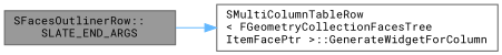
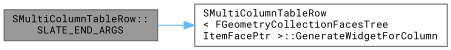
  digraph {
    rankdir=LR
    fontname="Roboto Mono"
    node [fontname="Roboto Mono" fontsize=10 shape=box style=filled]
-   n1 [color=gray40 fillcolor=grey60 fontcolor=black height=0.2 label="SFacesOutlinerRow::\lSLATE_END_ARGS" width=0.4]
+   n1 [color=gray40 fillcolor=grey60 fontcolor=black height=0.2 label="SMultiColumnTableRow::\lSLATE_END_ARGS" width=0.4]
    n2 [color=grey40 fillcolor=white height=0.2 label="SMultiColumnTableRow\l\< FGeometryCollectionFacesTree\lItemFacePtr \>::GenerateWidgetForColumn" width=0.4]
    n1 -> n2 [color=steelblue1 fontname="Roboto Mono" fontsize=10 labelfontname=Helvetica labelfontsize=10 style=solid]
  }
